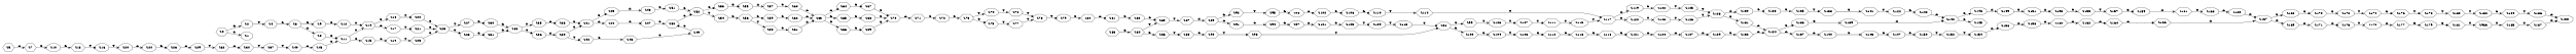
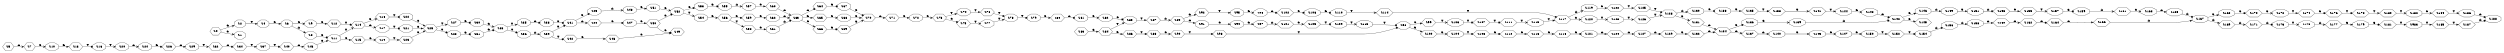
  strict digraph {
    rankdir=LR
    node [shape=octagon]
    edge [arrowhead=vee]
    S0 [shape=hexagon]
    S1
    S2
    S4
    S6
    S5 [shape=hexagon]
    S7 [shape=hexagon]
    S8
    S9
    S10
    S11
    S12 [shape=hexagon]
    S13 [shape=hexagon]
    S14 [shape=hexagon]
    S15 [shape=hexagon]
    S16
    S17
    S18 [shape=hexagon]
    S19
    S20
    S21
    S22
    S23 [shape=hexagon]
    S24
    S25 [shape=hexagon]
    S26 [shape=hexagon]
    S27
    S28
    S29
    S30
    S31
    S32 [shape=hexagon]
    S33
    S34 [shape=hexagon]
    S35
    S36
    S37
    S38
    S39
    S40 [shape=hexagon]
    S41
    S42 [shape=hexagon]
    S43
    S44 [shape=hexagon]
    S45
    S46 [shape=hexagon]
    S47
    S48
    S49 [shape=hexagon]
    S50 [shape=hexagon]
    S51
    S52
    S53
    S54
    S55
    S56 [shape=hexagon]
    S57
    S58 [shape=hexagon]
    S59 [shape=hexagon]
    S60 [shape=hexagon]
    S61
    S62
    S63
    S64 [shape=hexagon]
    S65 [shape=hexagon]
    S66 [shape=hexagon]
    S67
    S68
    S69 [shape=hexagon]
    S70 [shape=hexagon]
    S71 [shape=hexagon]
    S72
    S73 [shape=hexagon]
    S74
    S75 [shape=hexagon]
    S76 [shape=hexagon]
    S77
    S78
    S79
    S80 [shape=hexagon]
    S81
    S82
    S85
    S83 [shape=hexagon]
    S84 [shape=hexagon]
    S86 [shape=hexagon]
    S87 [shape=hexagon]
    S88 [shape=hexagon]
    S89 [shape=hexagon]
    S90 [shape=hexagon]
    S91
    S92 [shape=hexagon]
    S93 [shape=hexagon]
    S94
    S95
    S96
    S97
    S98
    S99 [shape=hexagon]
    S100 [shape=hexagon]
    S101 [shape=hexagon]
    S102 [shape=hexagon]
    S103
    S104
    S105 [shape=hexagon]
    S106
    S107 [shape=hexagon]
    S108 [shape=hexagon]
    S109
    S110
    S111 [shape=hexagon]
    S112 [shape=hexagon]
    S113
    S114 [shape=hexagon]
    S115
    S116 [shape=hexagon]
    S117 [shape=hexagon]
    S118 [shape=hexagon]
    S119
    S120
    S121
    S122 [shape=hexagon]
    S123
    S124 [shape=hexagon]
    S125 [shape=hexagon]
    S126 [shape=hexagon]
    S127
    S128 [shape=hexagon]
    S129 [shape=hexagon]
    S130
    S131 [shape=hexagon]
    S132 [shape=hexagon]
    S133
    S134 [shape=hexagon]
    S135 [shape=hexagon]
    S136
    S137 [shape=hexagon]
    S138 [shape=hexagon]
    S139
    S140
    S141 [shape=hexagon]
    S142 [shape=hexagon]
    S143
    S144
    S145 [shape=hexagon]
    S146
    S147
    S148
    S149
    S150
    S151
    S152 [shape=hexagon]
    S153 [shape=hexagon]
    S154
    S155 [shape=hexagon]
    S156
    S157
    S158
    S159
    S160 [shape=hexagon]
    S161 [shape=hexagon]
    S162 [shape=hexagon]
    S163
    S164 [shape=hexagon]
    S165
    S166 [shape=hexagon]
    S167
    S168
    S169 [shape=hexagon]
    S170 [shape=hexagon]
    S171 [shape=hexagon]
    S172
    S173
    S174 [shape=hexagon]
    S175
    S176 [shape=hexagon]
    S177 [shape=hexagon]
    S178 [shape=hexagon]
    S179
    S180 [shape=hexagon]
    S181 [shape=hexagon]
    S182
    n183 [label=S983]
    S184 [shape=hexagon]
    S185 [shape=hexagon]
    S186
    S187 [shape=hexagon]
    S188
    S0 -> S1 [label=C]
    S0 -> S2 [label=G]
    S2 -> S4 [arrowhead=normal label=T]
    S4 -> S6 [arrowhead=normal label=C]
    S6 -> S8 [arrowhead=normal label=A]
    S6 -> S9 [label=G]
    S5 -> S7 [label=A]
    S7 -> S10 [label=G]
    S8 -> S11 [arrowhead=dot label=C]
    S9 -> S12 [arrowhead=normal label=C]
    S10 -> S13 [arrowhead=normal label=G]
    S11 -> S14 [label=T]
    S11 -> S15 [arrowhead=normal label=C]
    S12 -> S14 [arrowhead=dot label=T]
    S13 -> S16 [arrowhead=dot label=T]
    S14 -> S17 [label=A]
    S14 -> S18 [label=G]
    S15 -> S19 [label=C]
    S16 -> S20 [label=T]
    S17 -> S21 [arrowhead=dot label=T]
    S18 -> S22 [arrowhead=dot label=T]
    S19 -> S23 [label=T]
    S20 -> S24 [label=A]
    S21 -> S25 [arrowhead=normal label=C]
    S22 -> S25 [arrowhead=normal label=C]
    S23 -> S25 [arrowhead=normal label=C]
    S24 -> S26 [arrowhead=dot label=G]
    S25 -> S27 [label=T]
    S25 -> S28 [arrowhead=dot label=C]
    S26 -> S29 [arrowhead=normal label=A]
    S27 -> S30 [arrowhead=dot label=G]
    S28 -> S31 [arrowhead=dot label=G]
    S29 -> S32 [label=T]
    S30 -> S33 [label=G]
    S31 -> S33 [arrowhead=dot label=G]
    S32 -> S34 [arrowhead=dot label=A]
    S33 -> S35 [label=T]
    S33 -> S36 [arrowhead=dot label=C]
    S34 -> S37 [arrowhead=normal label=T]
    S35 -> S38 [arrowhead=dot label=A]
    S36 -> S39 [arrowhead=normal label=A]
    S37 -> S40 [arrowhead=dot label=T]
    S38 -> S41 [arrowhead=dot label=C]
    S39 -> S41 [arrowhead=dot label=C]
    S39 -> S42 [arrowhead=dot label=T]
    S40 -> S43 [arrowhead=normal label=A]
    S41 -> S44 [label=A]
    S41 -> S45 [arrowhead=dot label=G]
    S42 -> S46 [label=C]
    S43 -> S11 [arrowhead=normal label=C]
    S44 -> S47 [arrowhead=dot label=C]
    S45 -> S48 [label=A]
    S46 -> S49 [label=C]
    S47 -> S50 [arrowhead=normal label=C]
    S48 -> S51 [arrowhead=normal label=C]
-   S49 -> S50 [arrowhead=dot label=C]
+   S50 -> S49 [arrowhead=dot label=C]
    S50 -> S52 [arrowhead=dot label=C]
    S51 -> S52 [label=C]
    S52 -> S53 [arrowhead=dot label=C]
    S52 -> S54 [label=T]
    S53 -> S55 [arrowhead=dot label=G]
    S54 -> S56 [label=G]
    S55 -> S57 [label=A]
    S56 -> S58 [arrowhead=normal label=T]
    S56 -> S59 [arrowhead=dot label=C]
    S57 -> S60 [arrowhead=normal label=C]
    S58 -> S61 [arrowhead=normal label=C]
    S59 -> S62 [arrowhead=normal label=C]
    S60 -> S63 [label=A]
    S61 -> S63 [arrowhead=dot label=A]
    S62 -> S63 [label=A]
    S63 -> S64 [arrowhead=dot label=A]
    S63 -> S65 [arrowhead=normal label=G]
    S63 -> S66 [label=C]
    S64 -> S67 [arrowhead=dot label=G]
    S65 -> S68 [label=G]
    S66 -> S69 [arrowhead=dot label=G]
    S67 -> S70 [arrowhead=dot label=G]
    S68 -> S70 [label=G]
    S69 -> S70 [label=G]
    S70 -> S71 [label=A]
    S71 -> S72 [arrowhead=normal label=G]
    S72 -> S73 [label=C]
    S73 -> S74 [arrowhead=normal label=T]
    S73 -> S75 [arrowhead=dot label=C]
    S74 -> S76 [arrowhead=normal label=T]
    S75 -> S77 [label=T]
    S76 -> S78 [arrowhead=dot label=T]
    S77 -> S78 [label=T]
    S78 -> S79 [arrowhead=dot label=T]
    S79 -> S80 [label=G]
    S80 -> S81 [arrowhead=dot label=A]
    S81 -> S82 [label=C]
    S82 -> S85 [arrowhead=dot label=C]
    S85 -> S87 [arrowhead=normal label=T]
    S83 -> S84 [arrowhead=normal label=G]
    S84 -> S85 [arrowhead=normal label=T]
    S84 -> S86 [arrowhead=normal label=G]
    S86 -> S88 [arrowhead=dot label=T]
    S87 -> S89 [label=A]
    S88 -> S90 [label=C]
    S89 -> S91 [arrowhead=normal label=A]
    S89 -> S92 [arrowhead=normal label=G]
    S90 -> S93 [arrowhead=dot label=T]
    S91 -> S94 [arrowhead=normal label=C]
    S92 -> S95 [arrowhead=normal label=T]
    S93 -> S96 [arrowhead=dot label=T]
    S94 -> S97 [arrowhead=normal label=G]
    S95 -> S98 [label=G]
    S96 -> S99 [arrowhead=normal label=C]
    S96 -> S100 [arrowhead=normal label=G]
    S97 -> S101 [label=A]
    S98 -> S102 [arrowhead=dot label=A]
    S99 -> S103 [label=T]
    S100 -> S104 [label=G]
    S101 -> S105 [label=C]
    S102 -> S106 [arrowhead=dot label=C]
    S103 -> S107 [arrowhead=dot label=T]
    S104 -> S108 [arrowhead=dot label=T]
    S105 -> S109 [arrowhead=dot label=T]
    S106 -> S110 [arrowhead=dot label=G]
    S107 -> S111 [arrowhead=dot label=T]
    S108 -> S112 [arrowhead=dot label=G]
    S109 -> S113 [label=T]
    S110 -> S114 [label=T]
    S111 -> S115 [label=T]
    S112 -> S116 [arrowhead=normal label=C]
    S113 -> S96 [arrowhead=dot label=T]
    S114 -> S117 [arrowhead=dot label=T]
    S115 -> S117 [arrowhead=normal label=T]
    S116 -> S118 [label=G]
    S117 -> S119 [label=A]
    S117 -> S120 [label=C]
    S118 -> S121 [arrowhead=dot label=G]
    S119 -> S122 [label=C]
    S120 -> S123 [label=T]
    S121 -> S124 [arrowhead=normal label=A]
    S122 -> S125 [label=T]
    S123 -> S126 [label=T]
    S124 -> S127 [arrowhead=normal label=A]
    S125 -> S128 [arrowhead=dot label=T]
    S126 -> S128 [label=T]
    S127 -> S129 [arrowhead=dot label=A]
    S128 -> S130 [arrowhead=normal label=A]
    S128 -> S131 [label=G]
    S129 -> S132 [arrowhead=normal label=G]
    S130 -> S133 [arrowhead=dot label=C]
    S131 -> S134 [arrowhead=normal label=A]
    S132 -> S134 [arrowhead=normal label=A]
    S133 -> S135 [arrowhead=normal label=G]
    S134 -> S136 [arrowhead=dot label=G]
    S134 -> S137 [label=A]
    S135 -> S138 [arrowhead=dot label=T]
    S136 -> S139 [label=G]
    S137 -> S140 [arrowhead=normal label=A]
    S138 -> S141 [label=G]
    S139 -> S142 [arrowhead=dot label=A]
    S140 -> S143 [arrowhead=normal label=G]
    S141 -> S144 [arrowhead=normal label=T]
    S142 -> S145 [arrowhead=normal label=C]
    S142 -> S146 [arrowhead=normal label=G]
    S143 -> S147 [label=C]
    S144 -> S148 [label=G]
    S146 -> S149 [arrowhead=normal label=A]
    S147 -> S150 [arrowhead=normal label=C]
    S148 -> S142 [arrowhead=dot label=A]
    S149 -> S151 [arrowhead=normal label=G]
    S150 -> S152 [arrowhead=normal label=T]
    S151 -> S153 [arrowhead=dot label=A]
    S152 -> S154 [arrowhead=dot label=T]
    S153 -> S155 [arrowhead=normal label=C]
    S154 -> S156 [arrowhead=dot label=A]
    S155 -> S157 [label=T]
    S156 -> S158 [arrowhead=normal label=A]
    S157 -> S159 [arrowhead=dot label=G]
    S158 -> S160 [arrowhead=normal label=A]
    S159 -> S161 [label=A]
    S160 -> S162 [label=A]
    S161 -> S163 [label=C]
    S162 -> S164 [arrowhead=dot label=A]
    S163 -> S165 [arrowhead=normal label=A]
-   S164 -> S166 [arrowhead=dot label=A]
+   S164 -> S166 [arrowhead=normal label=A]
    S165 -> S167 [arrowhead=dot label=A]
    S166 -> S167 [arrowhead=normal label=A]
    S167 -> S168 [arrowhead=normal label=G]
    S167 -> S169 [arrowhead=normal label=A]
    S168 -> S170 [arrowhead=dot label=G]
    S169 -> S171 [label=A]
    S170 -> S172 [label=G]
    S171 -> S173 [arrowhead=dot label=A]
    S172 -> S174 [arrowhead=normal label=T]
    S173 -> S175 [label=T]
    S174 -> S176 [arrowhead=dot label=G]
    S175 -> S177 [label=A]
    S176 -> S178 [arrowhead=dot label=T]
    S177 -> S179 [arrowhead=normal label=G]
    S178 -> S180 [label=T]
    S179 -> S181 [arrowhead=dot label=G]
    S180 -> S182 [label=T]
    S181 -> n183 [arrowhead=normal label=T]
    S182 -> S184 [label=C]
    n183 -> S185 [arrowhead=normal label=T]
    S184 -> S186 [arrowhead=normal label=T]
    S185 -> S187 [arrowhead=normal label=T]
    S186 -> S188 [arrowhead=dot label=A]
    S187 -> S188 [arrowhead=dot label=A]
  }
